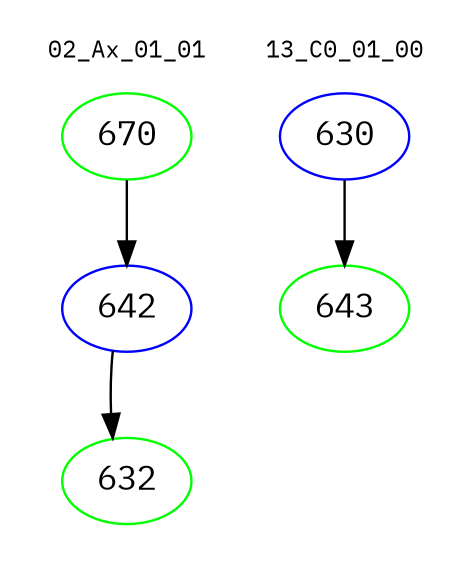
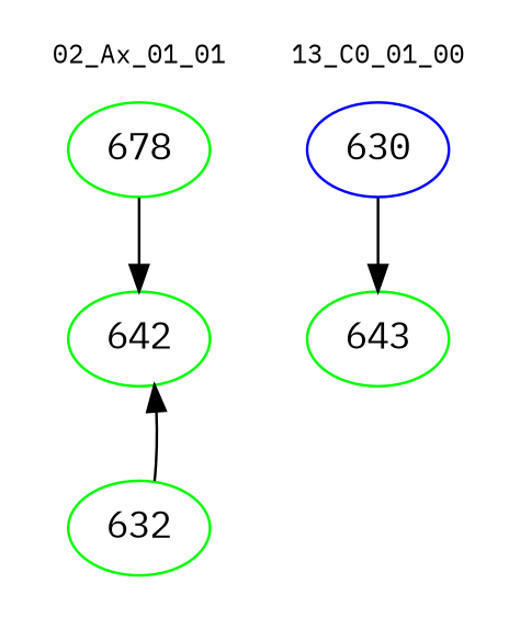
  digraph {
    fontname="IBM Plex Mono"
    node [color=green fontname="IBM Plex Mono"]
    edge [color=black fontname="IBM Plex Mono"]
-   n1 [color=blue label=642]
+   n1 [label=642]
    n2 [label=632]
-   n3 [label=670]
+   n3 [label=678]
    n4 [color=blue label=630]
    n5 [label=643]
    subgraph cluster_1 {
      color=white
      fontsize=10
      label="02_Ax_01_01"
      n1
      n2
      n3
    }
    subgraph cluster_2 {
      color=white
      fontsize=10
      label="13_C0_01_00"
      n4
      n5
    }
-   n1 -> n2
+   n2 -> n1
    n3 -> n1
    n4 -> n5
  }
